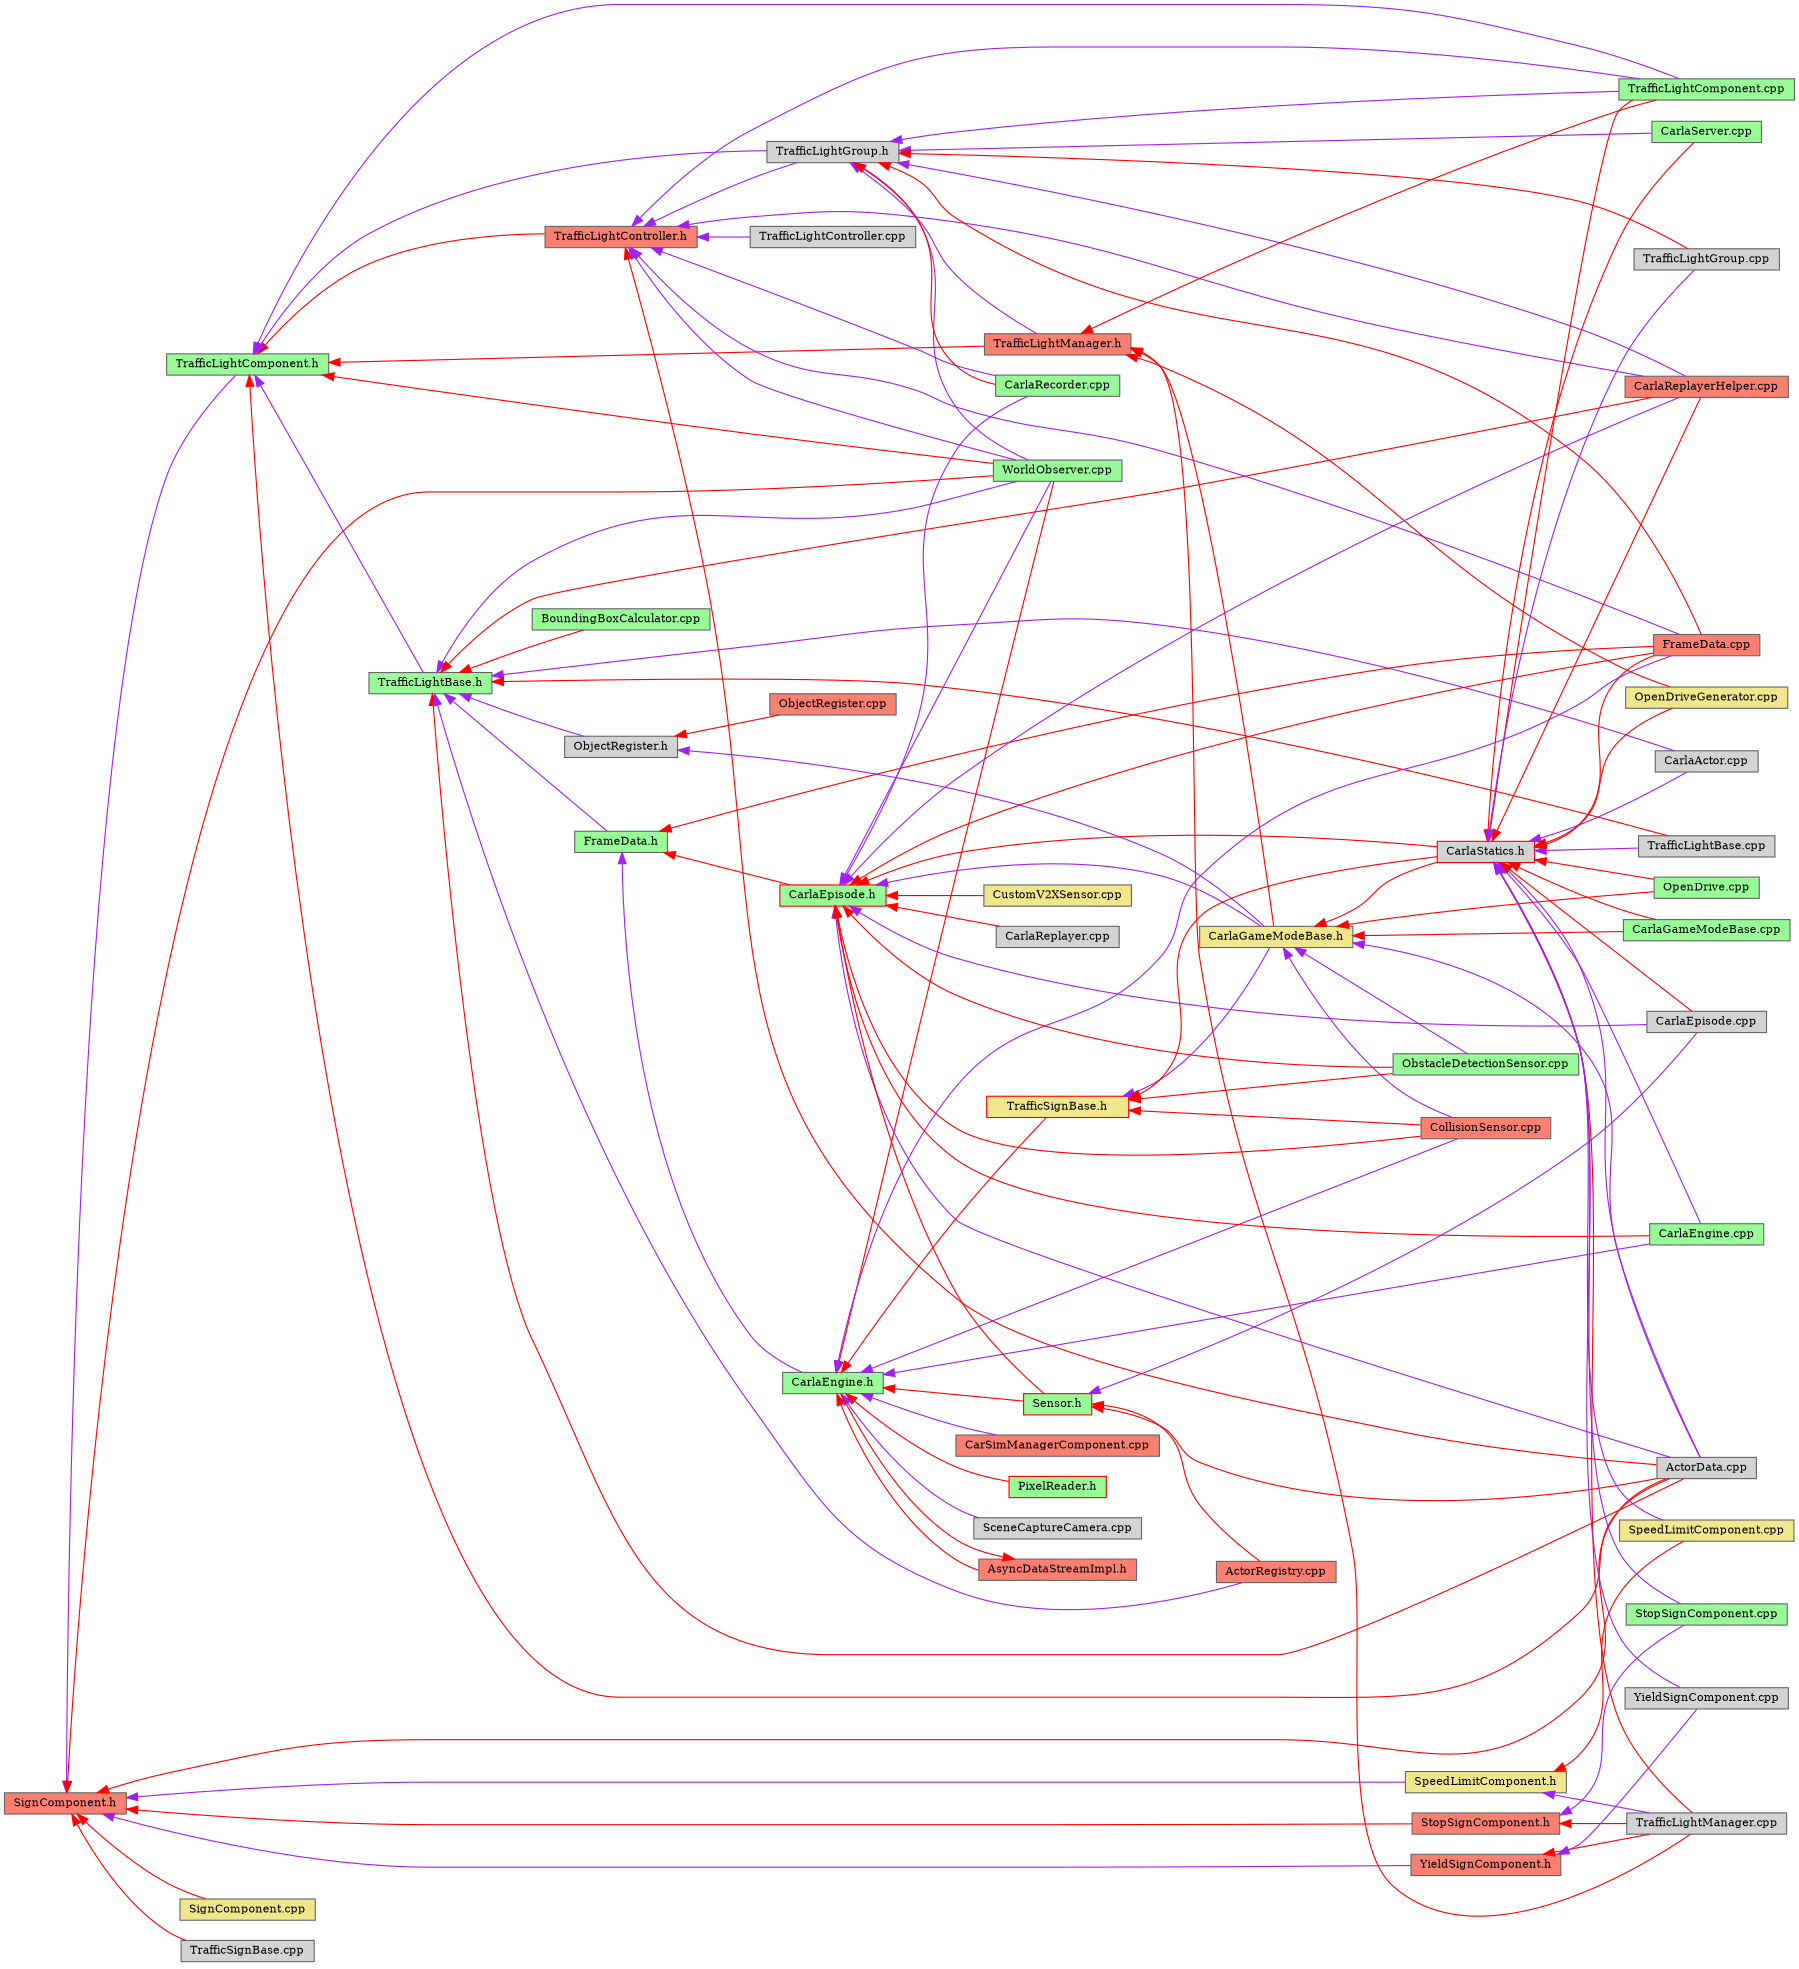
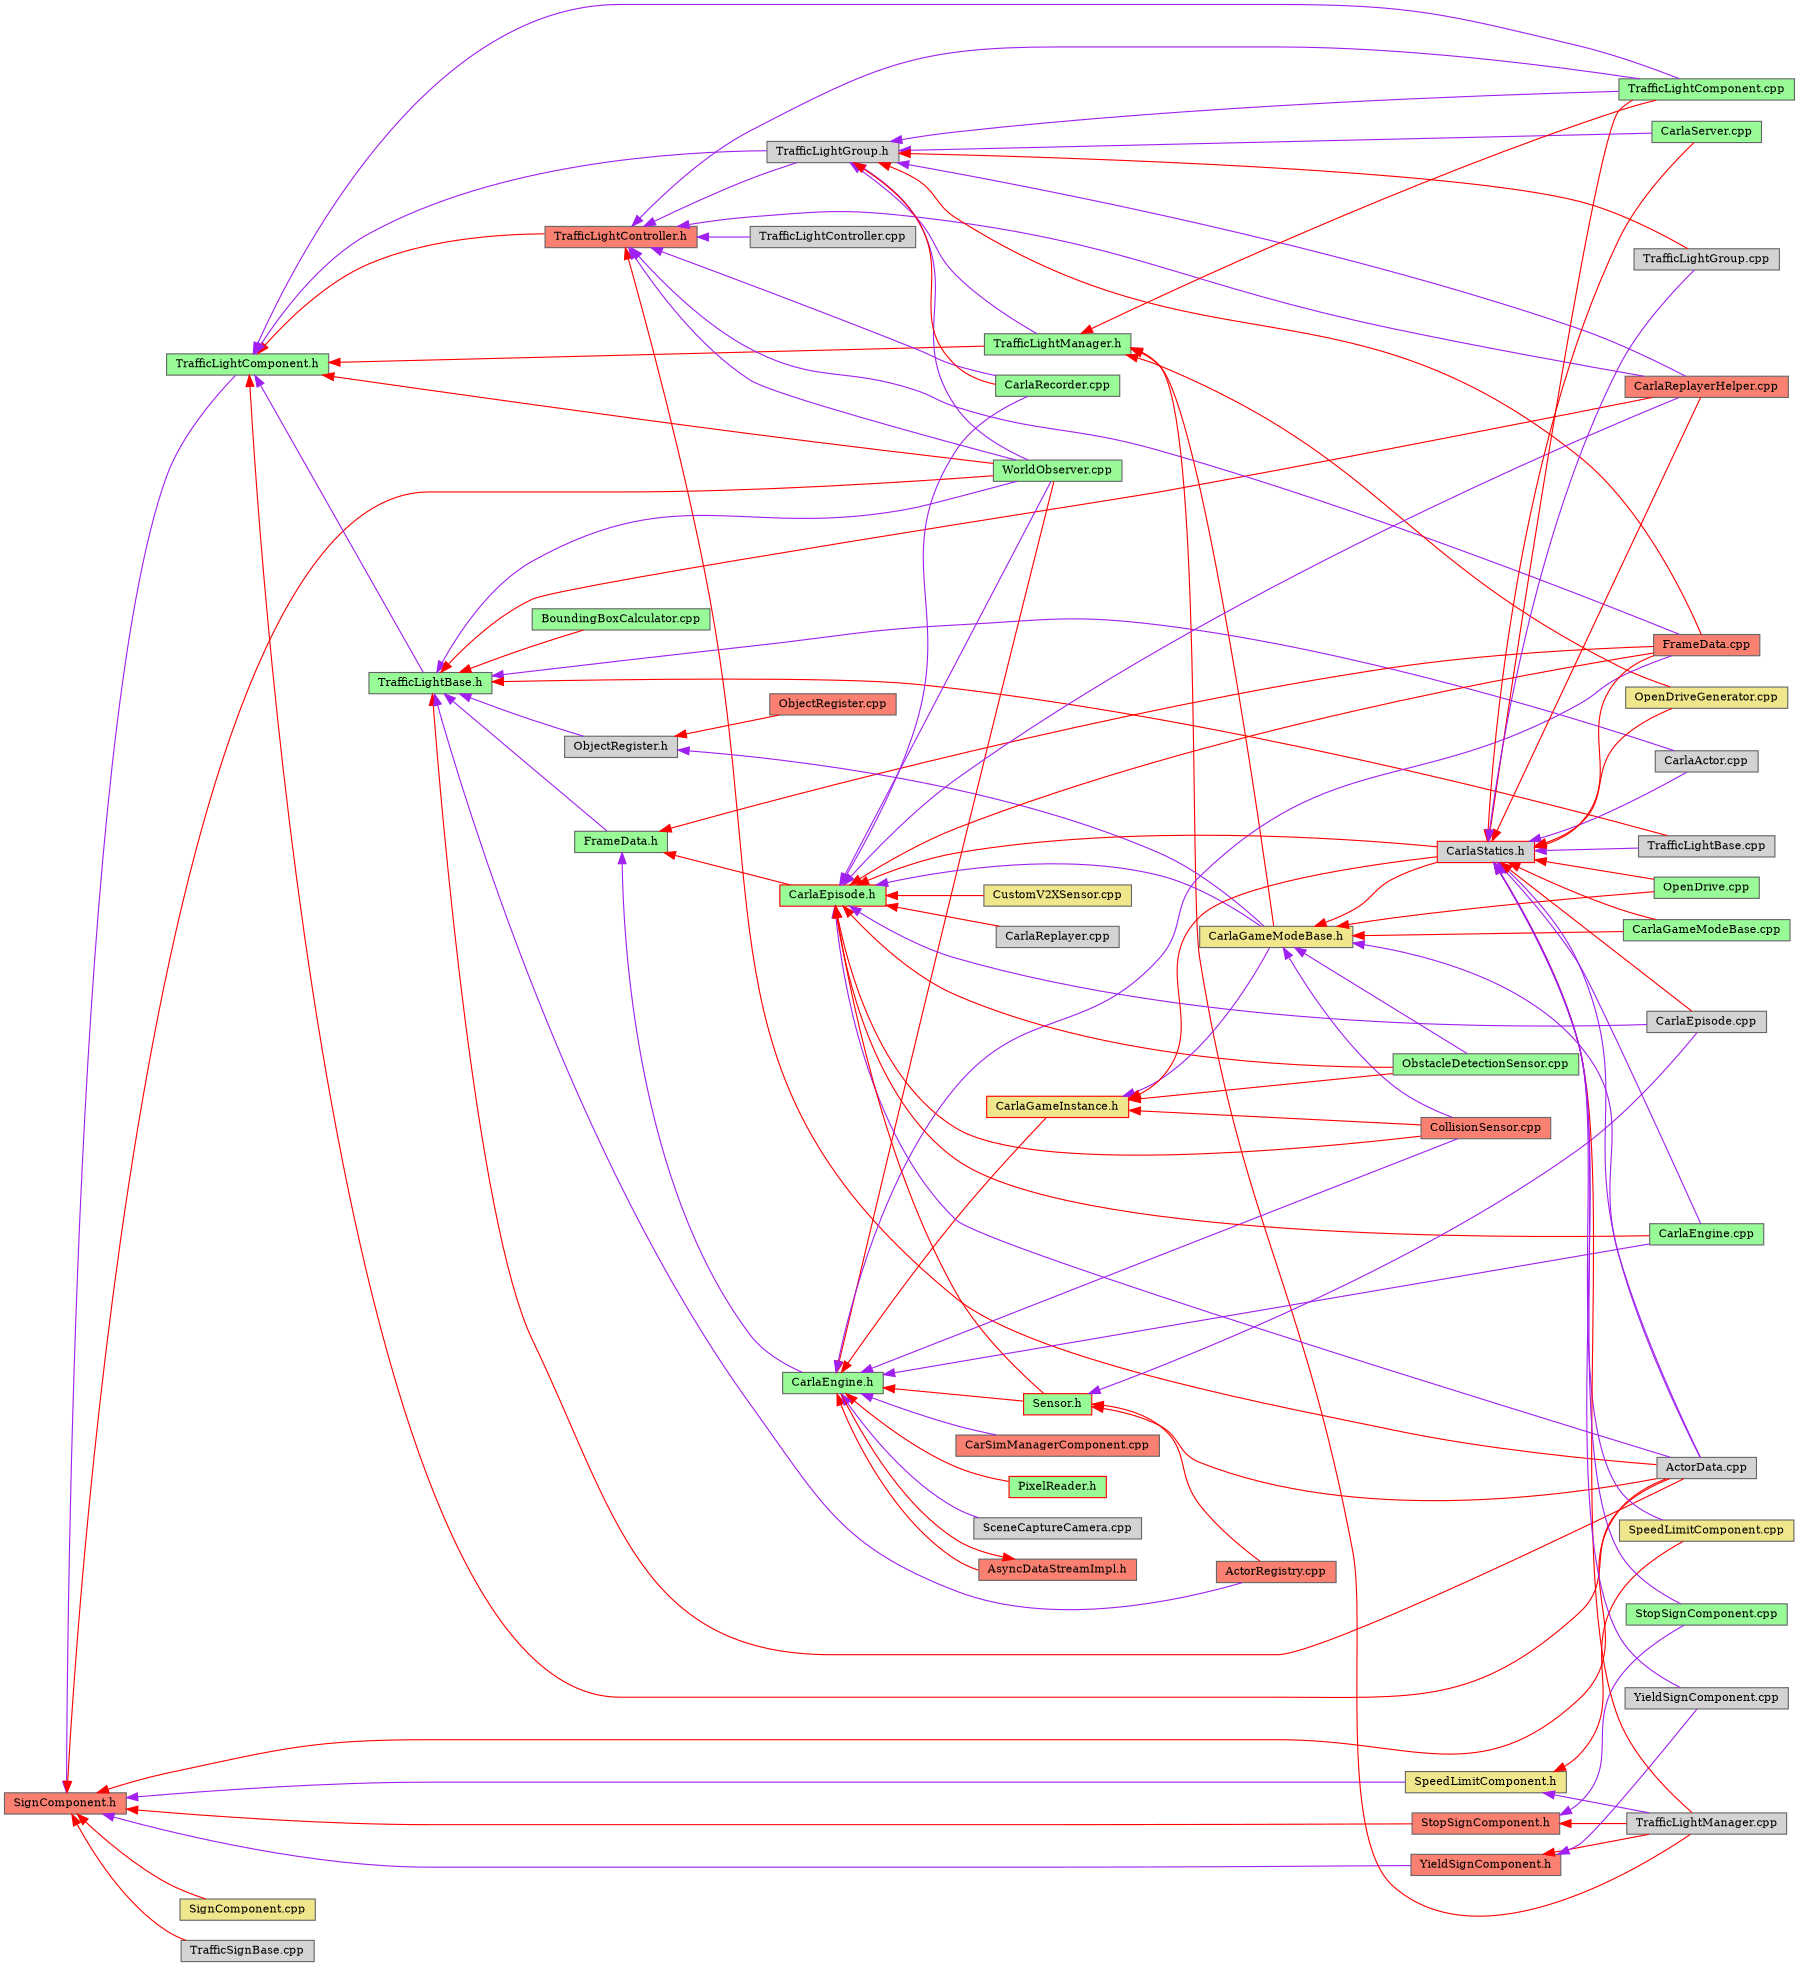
  digraph {
    fontname="DejaVu Serif"
    rankdir=LR
    node [color=grey40 fillcolor=palegreen fontname="DejaVu Serif" fontsize=10 shape=box style=filled]
    edge [color=red dir=back fontname="DejaVu Serif" fontsize=10 labelfontname=Helvetica labelfontsize=10 style=solid]
    n1 [color=gray40 fillcolor=salmon fontcolor=black height=0.2 label="SignComponent.h" width=0.4]
    n2 [fillcolor=lightgrey height=0.2 label="ActorData.cpp" width=0.4]
    n3 [fillcolor=khaki height=0.2 label="SignComponent.cpp" width=0.4]
    n4 [fillcolor=khaki height=0.2 label="SpeedLimitComponent.h" width=0.4]
    n5 [fillcolor=salmon height=0.2 label="StopSignComponent.h" width=0.4]
    n6 [height=0.2 label="TrafficLightComponent.h" width=0.4]
    n7 [height=0.2 label="WorldObserver.cpp" width=0.4]
    n8 [fillcolor=lightgrey height=0.2 label="TrafficSignBase.cpp" width=0.4]
    n9 [fillcolor=salmon height=0.2 label="YieldSignComponent.h" width=0.4]
    n10 [fillcolor=khaki height=0.2 label="SpeedLimitComponent.cpp" width=0.4]
    n11 [fillcolor=lightgrey height=0.2 label="TrafficLightManager.cpp" width=0.4]
    n12 [height=0.2 label="StopSignComponent.cpp" width=0.4]
    n13 [height=0.2 label="TrafficLightBase.h" width=0.4]
    n14 [height=0.2 label="TrafficLightComponent.cpp" width=0.4]
    n15 [fillcolor=salmon height=0.2 label="TrafficLightController.h" width=0.4]
    n16 [fillcolor=lightgrey height=0.2 label="TrafficLightGroup.h" width=0.4]
-   n17 [fillcolor=salmon height=0.2 label="TrafficLightManager.h" width=0.4]
+   n17 [height=0.2 label="TrafficLightManager.h" width=0.4]
    n18 [fillcolor=lightgrey height=0.2 label="YieldSignComponent.cpp" width=0.4]
    n19 [fillcolor=salmon height=0.2 label="ActorRegistry.cpp" width=0.4]
    n20 [height=0.2 label="BoundingBoxCalculator.cpp" width=0.4]
    n21 [fillcolor=lightgrey height=0.2 label="CarlaActor.cpp" width=0.4]
    n22 [fillcolor=salmon height=0.2 label="CarlaReplayerHelper.cpp" width=0.4]
    n23 [height=0.2 label="FrameData.h" width=0.4]
    n24 [fillcolor=lightgrey height=0.2 label="TrafficLightBase.cpp" width=0.4]
    n25 [fillcolor=lightgrey height=0.2 label="ObjectRegister.h" width=0.4]
    n26 [height=0.2 label="CarlaRecorder.cpp" width=0.4]
    n27 [fillcolor=salmon height=0.2 label="FrameData.cpp" width=0.4]
    n28 [fillcolor=lightgrey height=0.2 label="TrafficLightController.cpp" width=0.4]
    n29 [height=0.2 label="CarlaServer.cpp" width=0.4]
    n30 [fillcolor=lightgrey height=0.2 label="TrafficLightGroup.cpp" width=0.4]
    n31 [fillcolor=khaki height=0.2 label="CarlaGameModeBase.h" width=0.4]
    n32 [fillcolor=khaki height=0.2 label="OpenDriveGenerator.cpp" width=0.4]
    n33 [height=0.2 label="CarlaEngine.h" width=0.4]
    n34 [color=red height=0.2 label="CarlaEpisode.h" width=0.4]
    n35 [fillcolor=salmon height=0.2 label="ObjectRegister.cpp" width=0.4]
    n36 [fillcolor=salmon height=0.2 label="AsyncDataStreamImpl.h" width=0.4]
    n37 [fillcolor=salmon height=0.2 label="CarSimManagerComponent.cpp" width=0.4]
    n38 [height=0.2 label="CarlaEngine.cpp" width=0.4]
-   n39 [color=red fillcolor=khaki height=0.2 label="TrafficSignBase.h" width=0.4]
+   n39 [color=red fillcolor=khaki height=0.2 label="CarlaGameInstance.h" width=0.4]
    n40 [fillcolor=salmon height=0.2 label="CollisionSensor.cpp" width=0.4]
    n41 [color=red height=0.2 label="PixelReader.h" width=0.4]
    n42 [fillcolor=lightgrey height=0.2 label="SceneCaptureCamera.cpp" width=0.4]
    n43 [color=red height=0.2 label="Sensor.h" width=0.4]
    n44 [color=red fillcolor=lightgrey height=0.2 label="CarlaStatics.h" width=0.4]
    n45 [height=0.2 label="ObstacleDetectionSensor.cpp" width=0.4]
    n46 [fillcolor=lightgrey height=0.2 label="CarlaEpisode.cpp" width=0.4]
    n47 [fillcolor=lightgrey height=0.2 label="CarlaReplayer.cpp" width=0.4]
    n48 [fillcolor=khaki height=0.2 label="CustomV2XSensor.cpp" width=0.4]
    n49 [height=0.2 label="CarlaGameModeBase.cpp" width=0.4]
    n50 [height=0.2 label="OpenDrive.cpp" width=0.4]
    n1 -> n2
    n1 -> n3
    n1 -> n4 [color=purple]
    n1 -> n5
    n1 -> n6 [color=purple]
    n1 -> n7
    n1 -> n8
    n1 -> n9 [color=purple]
    n4 -> n10
    n4 -> n11 [color=purple]
    n5 -> n11
    n5 -> n12 [color=purple]
    n6 -> n2
    n6 -> n7
    n6 -> n13 [color=purple]
    n6 -> n14 [color=purple]
    n6 -> n15
    n6 -> n16 [color=purple]
    n6 -> n17
    n9 -> n11
    n9 -> n18 [color=purple]
    n13 -> n2
    n13 -> n7 [color=purple]
    n13 -> n19 [color=purple]
    n13 -> n20
    n13 -> n21 [color=purple]
    n13 -> n22
    n13 -> n23 [color=purple]
    n13 -> n24
    n13 -> n25 [color=purple]
    n15 -> n2
    n15 -> n7 [color=purple]
    n15 -> n14 [color=purple]
    n15 -> n16 [color=purple]
    n15 -> n22 [color=purple]
    n15 -> n26 [color=purple]
    n15 -> n27 [color=purple]
    n15 -> n28 [color=purple]
    n16 -> n7 [color=purple]
    n16 -> n14 [color=purple]
    n16 -> n17 [color=purple]
    n16 -> n22 [color=purple]
    n16 -> n26
    n16 -> n27
    n16 -> n29 [color=purple]
    n16 -> n30
    n17 -> n11
    n17 -> n14
    n17 -> n31
    n17 -> n32
    n23 -> n27
    n23 -> n33 [color=purple]
    n23 -> n34
    n25 -> n31 [color=purple]
    n25 -> n35
    n31 -> n2 [color=purple]
    n31 -> n40 [color=purple]
    n31 -> n44
    n31 -> n45 [color=purple]
    n31 -> n49
    n31 -> n50
    n33 -> n7
    n33 -> n27 [color=purple]
    n33 -> n36
    n33 -> n37 [color=purple]
    n33 -> n38 [color=purple]
    n33 -> n39
    n33 -> n40 [color=purple]
    n33 -> n41
    n33 -> n42 [color=purple]
    n33 -> n43
    n34 -> n2 [color=purple]
    n34 -> n7 [color=purple]
    n34 -> n22 [color=purple]
    n34 -> n26 [color=purple]
    n34 -> n27
    n34 -> n31 [color=purple]
    n34 -> n38
    n34 -> n40
    n34 -> n43
    n34 -> n44
    n34 -> n45
    n34 -> n46 [color=purple]
    n34 -> n47
    n34 -> n48
    n36 -> n33
    n39 -> n31 [color=purple]
    n39 -> n40
    n39 -> n44
    n39 -> n45
    n43 -> n2
    n43 -> n19
    n43 -> n46 [color=purple]
    n44 -> n2 [color=purple]
    n44 -> n10 [color=purple]
    n44 -> n11
    n44 -> n12 [color=purple]
    n44 -> n14
    n44 -> n18 [color=purple]
    n44 -> n21 [color=purple]
    n44 -> n22
    n44 -> n24 [color=purple]
    n44 -> n27
    n44 -> n29
    n44 -> n30 [color=purple]
    n44 -> n32
    n44 -> n38 [color=purple]
    n44 -> n46
    n44 -> n49
    n44 -> n50
  }
